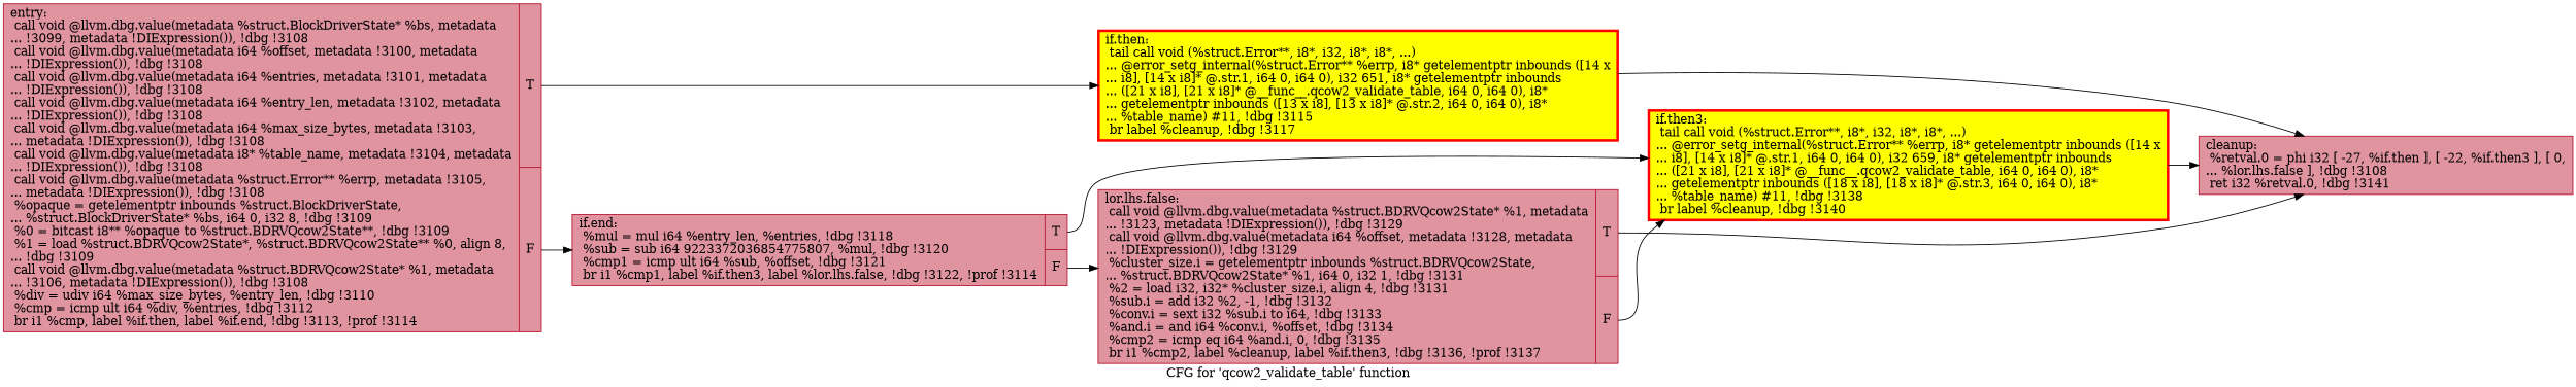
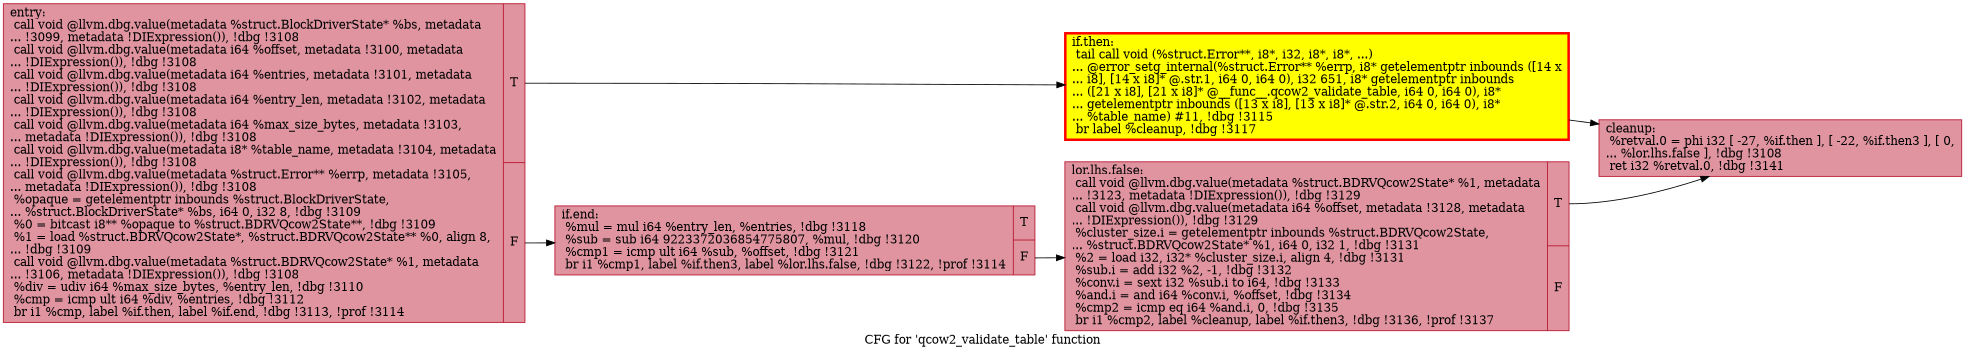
  digraph {
    label="CFG for 'qcow2_validate_table' function"
    rankdir=LR
    node [color="#b70d28ff" fillcolor="#b70d2870" shape=record style=filled]
    edge [tailport=s0]
    n1 [label="{entry:\l  call void @llvm.dbg.value(metadata %struct.BlockDriverState* %bs, metadata\l... !3099, metadata !DIExpression()), !dbg !3108\l  call void @llvm.dbg.value(metadata i64 %offset, metadata !3100, metadata\l... !DIExpression()), !dbg !3108\l  call void @llvm.dbg.value(metadata i64 %entries, metadata !3101, metadata\l... !DIExpression()), !dbg !3108\l  call void @llvm.dbg.value(metadata i64 %entry_len, metadata !3102, metadata\l... !DIExpression()), !dbg !3108\l  call void @llvm.dbg.value(metadata i64 %max_size_bytes, metadata !3103,\l... metadata !DIExpression()), !dbg !3108\l  call void @llvm.dbg.value(metadata i8* %table_name, metadata !3104, metadata\l... !DIExpression()), !dbg !3108\l  call void @llvm.dbg.value(metadata %struct.Error** %errp, metadata !3105,\l... metadata !DIExpression()), !dbg !3108\l  %opaque = getelementptr inbounds %struct.BlockDriverState,\l... %struct.BlockDriverState* %bs, i64 0, i32 8, !dbg !3109\l  %0 = bitcast i8** %opaque to %struct.BDRVQcow2State**, !dbg !3109\l  %1 = load %struct.BDRVQcow2State*, %struct.BDRVQcow2State** %0, align 8,\l... !dbg !3109\l  call void @llvm.dbg.value(metadata %struct.BDRVQcow2State* %1, metadata\l... !3106, metadata !DIExpression()), !dbg !3108\l  %div = udiv i64 %max_size_bytes, %entry_len, !dbg !3110\l  %cmp = icmp ult i64 %div, %entries, !dbg !3112\l  br i1 %cmp, label %if.then, label %if.end, !dbg !3113, !prof !3114\l|{<s0>T|<s1>F}}"]
    n2 [color=red fillcolor=yellow label="{if.then:                                          \l  tail call void (%struct.Error**, i8*, i32, i8*, i8*, ...)\l... @error_setg_internal(%struct.Error** %errp, i8* getelementptr inbounds ([14 x\l... i8], [14 x i8]* @.str.1, i64 0, i64 0), i32 651, i8* getelementptr inbounds\l... ([21 x i8], [21 x i8]* @__func__.qcow2_validate_table, i64 0, i64 0), i8*\l... getelementptr inbounds ([13 x i8], [13 x i8]* @.str.2, i64 0, i64 0), i8*\l... %table_name) #11, !dbg !3115\l  br label %cleanup, !dbg !3117\l}" penwidth=3.0]
    n3 [label="{if.end:                                           \l  %mul = mul i64 %entry_len, %entries, !dbg !3118\l  %sub = sub i64 9223372036854775807, %mul, !dbg !3120\l  %cmp1 = icmp ult i64 %sub, %offset, !dbg !3121\l  br i1 %cmp1, label %if.then3, label %lor.lhs.false, !dbg !3122, !prof !3114\l|{<s0>T|<s1>F}}"]
    n4 [label="{cleanup:                                          \l  %retval.0 = phi i32 [ -27, %if.then ], [ -22, %if.then3 ], [ 0,\l... %lor.lhs.false ], !dbg !3108\l  ret i32 %retval.0, !dbg !3141\l}"]
-   n5 [color=red fillcolor=yellow label="{if.then3:                                         \l  tail call void (%struct.Error**, i8*, i32, i8*, i8*, ...)\l... @error_setg_internal(%struct.Error** %errp, i8* getelementptr inbounds ([14 x\l... i8], [14 x i8]* @.str.1, i64 0, i64 0), i32 659, i8* getelementptr inbounds\l... ([21 x i8], [21 x i8]* @__func__.qcow2_validate_table, i64 0, i64 0), i8*\l... getelementptr inbounds ([18 x i8], [18 x i8]* @.str.3, i64 0, i64 0), i8*\l... %table_name) #11, !dbg !3138\l  br label %cleanup, !dbg !3140\l}" penwidth=3.0]
    n6 [label="{lor.lhs.false:                                    \l  call void @llvm.dbg.value(metadata %struct.BDRVQcow2State* %1, metadata\l... !3123, metadata !DIExpression()), !dbg !3129\l  call void @llvm.dbg.value(metadata i64 %offset, metadata !3128, metadata\l... !DIExpression()), !dbg !3129\l  %cluster_size.i = getelementptr inbounds %struct.BDRVQcow2State,\l... %struct.BDRVQcow2State* %1, i64 0, i32 1, !dbg !3131\l  %2 = load i32, i32* %cluster_size.i, align 4, !dbg !3131\l  %sub.i = add i32 %2, -1, !dbg !3132\l  %conv.i = sext i32 %sub.i to i64, !dbg !3133\l  %and.i = and i64 %conv.i, %offset, !dbg !3134\l  %cmp2 = icmp eq i64 %and.i, 0, !dbg !3135\l  br i1 %cmp2, label %cleanup, label %if.then3, !dbg !3136, !prof !3137\l|{<s0>T|<s1>F}}"]
    n1 -> n2
    n1 -> n3 [tailport=s1]
    n2 -> n4 [tailport=""]
-   n3 -> n5
    n3 -> n6 [tailport=s1]
-   n5 -> n4 [tailport=""]
    n6 -> n4
-   n6 -> n5 [tailport=s1]
  }
